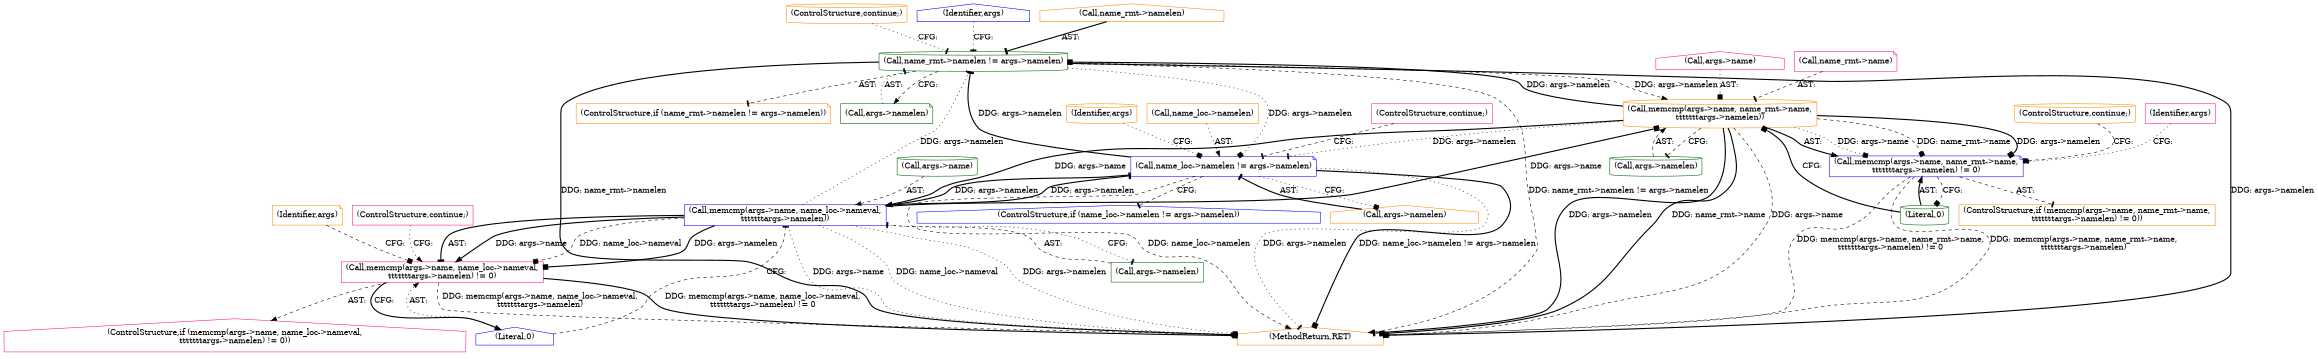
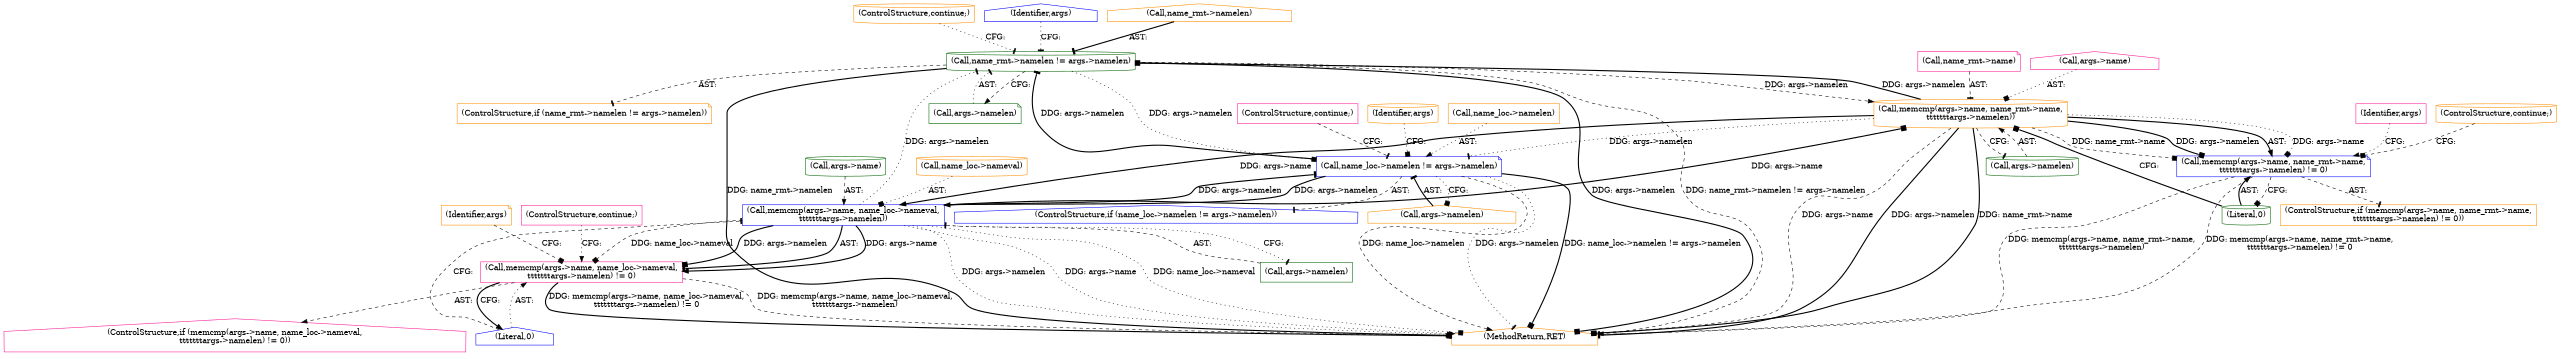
  digraph {
    node [color=darkorange shape=cylinder]
    edge [arrowhead=tee style=dashed]
    n1 [color=darkgreen label="(Call,name_rmt->namelen != args->namelen)"]
    n2 [label="(Call,memcmp(args->name, name_rmt->name,\n\t\t\t\t\t\t\targs->namelen))"]
    n3 [color=blue label="(Call,name_loc->namelen != args->namelen)" shape=note]
    n4 [label="(ControlStructure,if (name_rmt->namelen != args->namelen))" shape=note]
    n5 [label="(MethodReturn,RET)" shape=house]
    n6 [color=darkgreen label="(Call,args->namelen)" shape=note]
    n7 [color=blue label="(Call,memcmp(args->name, name_loc->nameval,\n\t\t\t\t\t\t\targs->namelen))" shape=box]
    n8 [color=blue label="(Call,memcmp(args->name, name_rmt->name,\n\t\t\t\t\t\t\targs->namelen) != 0)" shape=note]
    n9 [color=darkgreen label="(Call,args->namelen)"]
    n10 [color=blue label="(ControlStructure,if (name_loc->namelen != args->namelen))" shape=house]
    n11 [label="(Call,args->namelen)" shape=house]
    n12 [color=deeppink label="(Call,memcmp(args->name, name_loc->nameval,\n\t\t\t\t\t\t\targs->namelen) != 0)" shape=box]
    n13 [color=darkgreen label="(Call,args->namelen)" shape=box]
    n14 [color=darkgreen label="(Literal,0)"]
    n15 [label="(ControlStructure,if (memcmp(args->name, name_rmt->name,\n\t\t\t\t\t\t\targs->namelen) != 0))" shape=box]
    n16 [color=deeppink label="(ControlStructure,if (memcmp(args->name, name_loc->nameval,\n\t\t\t\t\t\t\targs->namelen) != 0))" shape=house]
    n17 [color=blue label="(Literal,0)" shape=house]
    n18 [color=deeppink label="(ControlStructure,continue;)" shape=box]
    n19 [label="(Identifier,args)" shape=note]
    n20 [color=deeppink label="(Call,name_rmt->name)" shape=note]
    n21 [label="(ControlStructure,continue;)"]
    n22 [color=deeppink label="(ControlStructure,continue;)" shape=box]
+   n23 [label="(Call,name_loc->nameval)"]
    n24 [color=blue label="(Identifier,args)" shape=house]
    n25 [color=deeppink label="(Call,args->name)" shape=house]
    n26 [label="(Identifier,args)"]
    n27 [label="(ControlStructure,continue;)"]
    n28 [label="(Call,name_rmt->namelen)" shape=house]
    n29 [label="(Call,name_loc->namelen)" shape=box]
    n30 [color=darkgreen label="(Call,args->name)"]
    n31 [color=deeppink label="(Identifier,args)" shape=box]
    n1 -> n2 [arrowhead=normal label="DDG: args->namelen"]
    n1 -> n3 [arrowhead=box label="DDG: args->namelen" style=dotted]
    n1 -> n4 [label="AST: "]
    n1 -> n5 [arrowhead=box label="DDG: args->namelen" style=bold]
    n1 -> n5 [label="DDG: name_rmt->namelen" style=bold]
    n1 -> n5 [arrowhead=normal label="DDG: name_rmt->namelen != args->namelen"]
    n1 -> n6 [arrowhead=normal label="CFG: "]
    n2 -> n1 [arrowhead=box label="DDG: args->namelen" style=bold]
    n2 -> n3 [label="DDG: args->namelen" style=dotted]
    n2 -> n5 [label="DDG: args->namelen" style=bold]
    n2 -> n5 [arrowhead=box label="DDG: name_rmt->name" style=bold]
    n2 -> n5 [arrowhead=normal label="DDG: args->name"]
    n2 -> n7 [arrowhead=normal label="DDG: args->name" style=bold]
    n2 -> n8 [arrowhead=normal label="AST: " style=bold]
    n2 -> n8 [arrowhead=box label="DDG: args->name" style=dotted]
    n2 -> n8 [arrowhead=box label="DDG: name_rmt->name"]
    n2 -> n8 [arrowhead=box label="DDG: args->namelen" style=bold]
    n2 -> n9 [label="CFG: "]
    n3 -> n1 [label="DDG: args->namelen" style=bold]
    n3 -> n5 [arrowhead=box label="DDG: name_loc->namelen != args->namelen" style=bold]
    n3 -> n5 [arrowhead=normal label="DDG: name_loc->namelen"]
    n3 -> n5 [label="DDG: args->namelen" style=dotted]
    n3 -> n7 [arrowhead=normal label="DDG: args->namelen" style=bold]
-   n3 -> n10 [label="CFG: "]
+   n3 -> n10 [label="AST: "]
    n3 -> n11 [arrowhead=box label="CFG: " style=dotted]
    n6 -> n1 [label="AST: " style=dotted]
    n7 -> n1 [label="DDG: args->namelen" style=dotted]
    n7 -> n2 [arrowhead=box label="DDG: args->name" style=bold]
    n7 -> n3 [label="DDG: args->namelen" style=bold]
    n7 -> n5 [arrowhead=box label="DDG: args->namelen" style=dotted]
    n7 -> n5 [arrowhead=normal label="DDG: args->name" style=dotted]
    n7 -> n5 [arrowhead=box label="DDG: name_loc->nameval" style=dotted]
    n7 -> n12 [label="AST: " style=bold]
    n7 -> n12 [arrowhead=normal label="DDG: args->name" style=bold]
    n7 -> n12 [arrowhead=box label="DDG: name_loc->nameval"]
    n7 -> n12 [arrowhead=box label="DDG: args->namelen" style=bold]
    n7 -> n13 [label="CFG: " style=dotted]
    n8 -> n5 [label="DDG: memcmp(args->name, name_rmt->name,\n\t\t\t\t\t\t\targs->namelen)"]
    n8 -> n5 [label="DDG: memcmp(args->name, name_rmt->name,\n\t\t\t\t\t\t\targs->namelen) != 0"]
    n8 -> n14 [arrowhead=box label="CFG: "]
    n8 -> n15 [label="AST: "]
    n9 -> n2 [arrowhead=normal label="AST: "]
    n11 -> n3 [label="AST: " style=bold]
    n12 -> n5 [arrowhead=box label="DDG: memcmp(args->name, name_loc->nameval,\n\t\t\t\t\t\t\targs->namelen) != 0" style=bold]
    n12 -> n5 [arrowhead=normal label="DDG: memcmp(args->name, name_loc->nameval,\n\t\t\t\t\t\t\targs->namelen)"]
    n12 -> n16 [arrowhead=normal label="AST: "]
    n12 -> n17 [arrowhead=normal label="CFG: " style=bold]
    n13 -> n7 [label="AST: "]
    n14 -> n2 [arrowhead=box label="CFG: " style=bold]
    n14 -> n8 [arrowhead=normal label="AST: " style=bold]
    n17 -> n7 [label="CFG: "]
    n17 -> n12 [arrowhead=normal label="AST: " style=dotted]
    n18 -> n12 [arrowhead=normal label="CFG: " style=dotted]
    n19 -> n12 [arrowhead=box label="CFG: "]
    n20 -> n2 [label="AST: "]
    n21 -> n1 [label="CFG: " style=dotted]
    n22 -> n3 [label="CFG: "]
+   n23 -> n7 [arrowhead=box label="AST: " style=dotted]
    n24 -> n1 [label="CFG: " style=dotted]
    n25 -> n2 [arrowhead=box label="AST: " style=dotted]
    n26 -> n3 [arrowhead=box label="CFG: " style=dotted]
    n27 -> n8 [arrowhead=box label="CFG: "]
    n28 -> n1 [label="AST: " style=bold]
    n29 -> n3 [arrowhead=normal label="AST: " style=dotted]
    n30 -> n7 [arrowhead=normal label="AST: "]
    n31 -> n8 [arrowhead=normal label="CFG: " style=dotted]
  }
